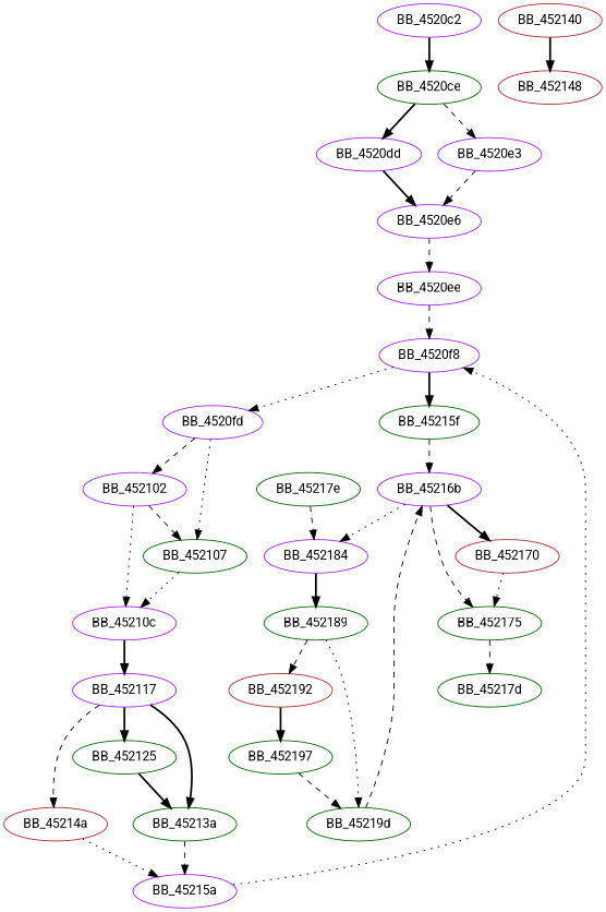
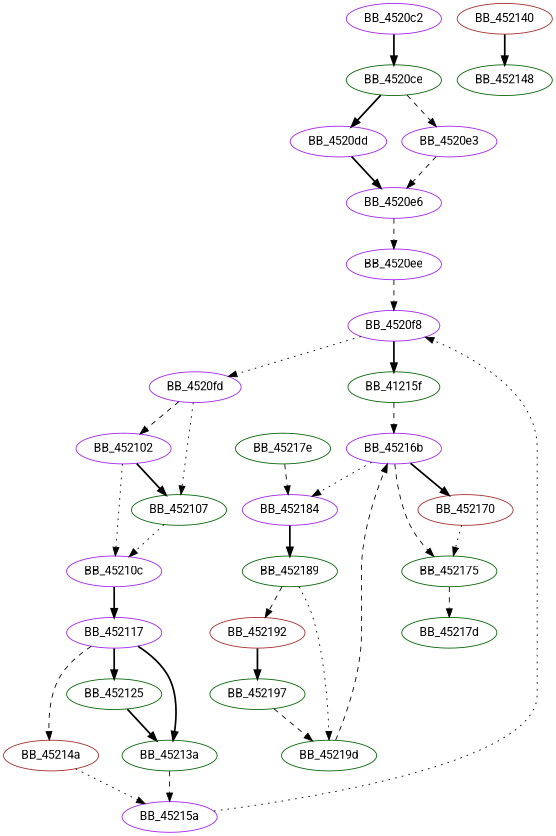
  digraph {
    fontname=Roboto
    node [color=purple fontname=Roboto]
    edge [fontname=Roboto style=dashed]
    BB_4520ce [color=darkgreen]
    BB_4520c2
    BB_4520dd
    BB_4520e3
    BB_4520e6
    BB_4520ee
    BB_4520f8
    BB_4520fd
-   BB_45215f [color=darkgreen]
+   BB_45215f [color=darkgreen label=BB_41215f]
    BB_452102
    BB_452107 [color=darkgreen]
    BB_45216b
    BB_45210c
    BB_452170 [color=brown]
    BB_452175 [color=darkgreen]
    BB_452184
    BB_452117
    BB_452125 [color=darkgreen]
    BB_45213a [color=darkgreen]
    BB_45214a [color=brown]
    BB_45215a
    BB_452140 [color=brown]
-   BB_452148 [color=brown]
+   BB_452148 [color=darkgreen]
    BB_45217d [color=darkgreen]
    BB_452189 [color=darkgreen]
    BB_452192 [color=brown]
    BB_45219d [color=darkgreen]
    BB_45217e [color=darkgreen]
    BB_452197 [color=darkgreen]
    BB_4520ce -> BB_4520dd [style=bold]
    BB_4520ce -> BB_4520e3
    BB_4520c2 -> BB_4520ce [style=bold]
    BB_4520dd -> BB_4520e6 [style=bold]
    BB_4520e3 -> BB_4520e6
    BB_4520e6 -> BB_4520ee
    BB_4520ee -> BB_4520f8
    BB_4520f8 -> BB_4520fd [style=dotted]
    BB_4520f8 -> BB_45215f [style=bold]
    BB_4520fd -> BB_452102
    BB_4520fd -> BB_452107 [style=dotted]
    BB_45215f -> BB_45216b
-   BB_452102 -> BB_452107
+   BB_452102 -> BB_452107 [style=bold]
    BB_452102 -> BB_45210c [style=dotted]
    BB_452107 -> BB_45210c [style=dotted]
    BB_45216b -> BB_452170 [style=bold]
    BB_45216b -> BB_452175
    BB_45216b -> BB_452184 [style=dotted]
    BB_45210c -> BB_452117 [style=bold]
    BB_452170 -> BB_452175 [style=dotted]
    BB_452175 -> BB_45217d
    BB_452184 -> BB_452189 [style=bold]
    BB_452117 -> BB_452125 [style=bold]
    BB_452117 -> BB_45213a [style=bold]
    BB_452117 -> BB_45214a
    BB_452125 -> BB_45213a [style=bold]
    BB_45213a -> BB_45215a
    BB_45214a -> BB_45215a [style=dotted]
    BB_45215a -> BB_4520f8 [style=dotted]
    BB_452140 -> BB_452148 [style=bold]
    BB_452189 -> BB_452192
    BB_452189 -> BB_45219d [style=dotted]
    BB_452192 -> BB_452197 [style=bold]
    BB_45219d -> BB_45216b
    BB_45217e -> BB_452184
    BB_452197 -> BB_45219d
  }
